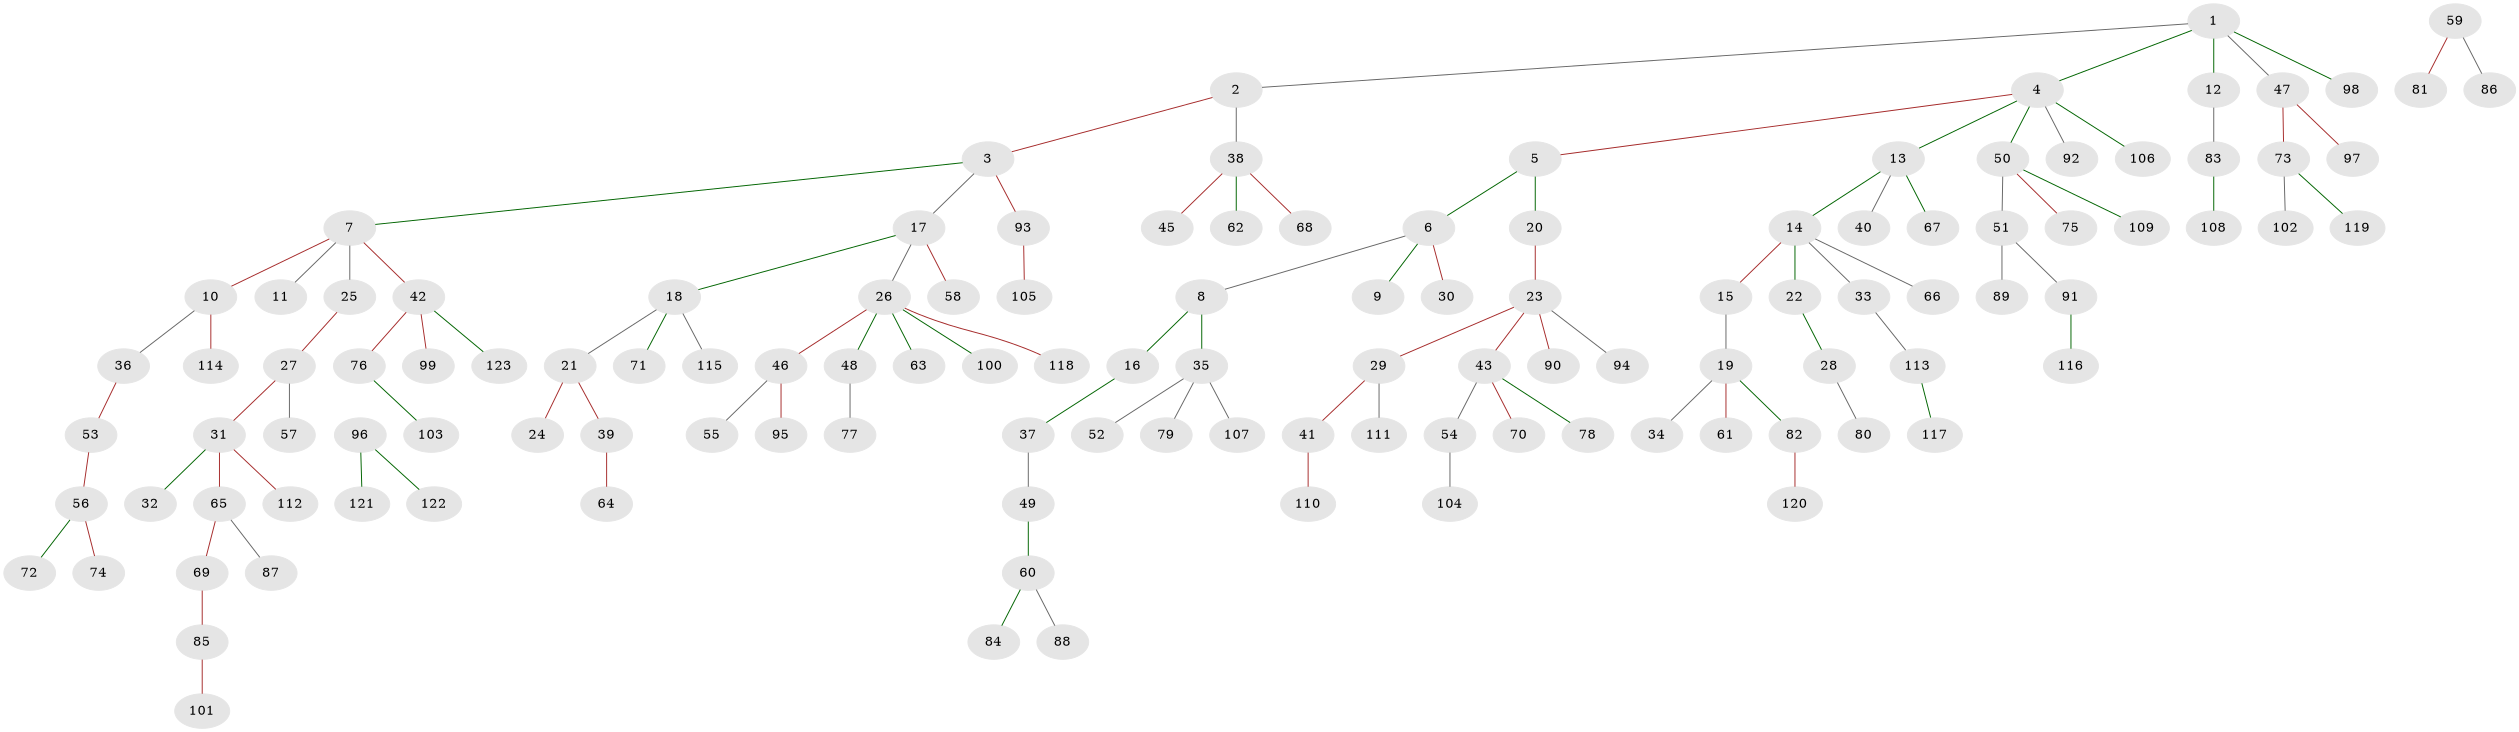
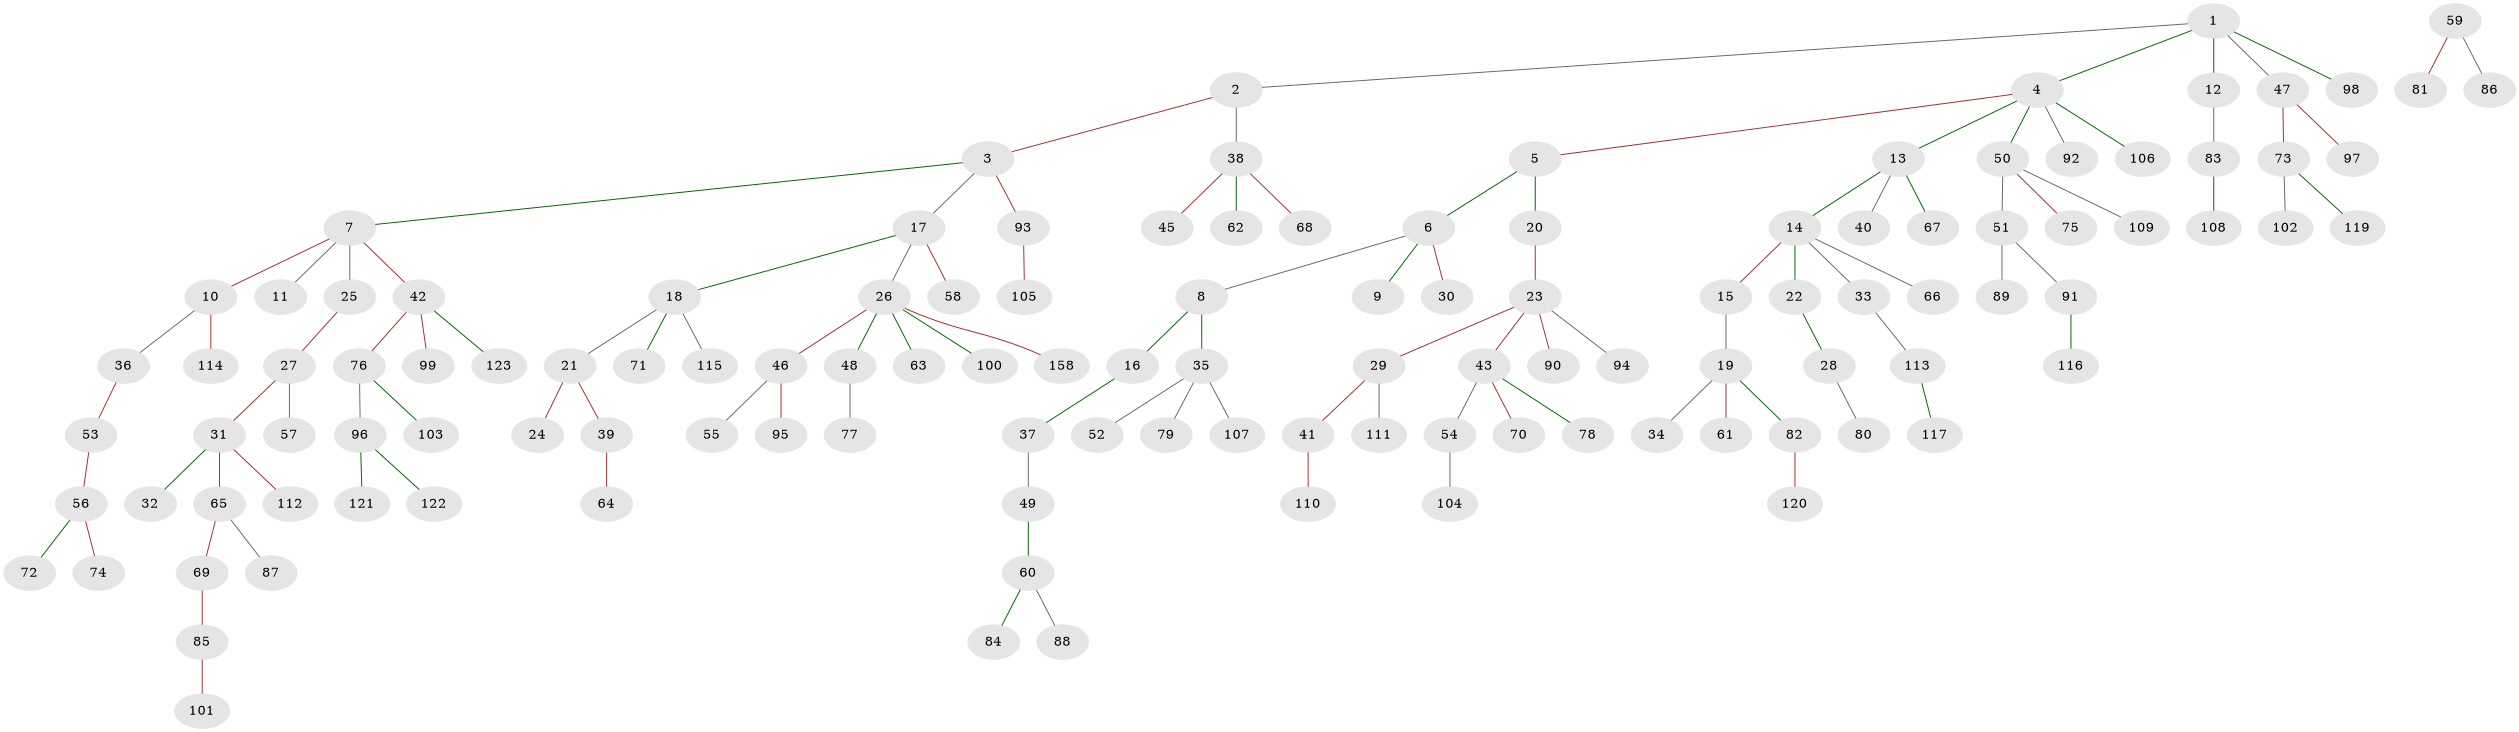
  graph {
    node [color=gray90 style=filled]
    edge [color=brown]
    1
    2
    4
    12
    47
    98
    3
    38
    5
    13
    50
    92
    106
    83
    73
    97
    7
    17
    93
    45
    62
    68
    10
    11
    25
    42
    18
    26
    58
    105
    6
    20
    14
    40
    67
    51
    75
    109
    8
    9
    30
    23
    16
    35
    36
    114
    27
    76
    99
    123
    37
    52
    79
    107
    53
    108
    15
    22
    33
    66
    19
    28
    113
    34
    61
    82
    49
    21
    71
    115
    46
    48
    63
    100
-   118
+   118 [label=158]
    24
    39
    120
    29
    43
    90
    94
    64
    80
    41
    111
    54
    70
    78
    31
    57
    59
    81
    86
    55
    95
    77
    32
    65
    112
    110
    69
    87
    117
    56
    60
    96
    103
    104
    102
    119
    84
    88
    89
    91
    116
    72
    74
    85
    101
    121
    122
    1 -- 2 [color=gray40]
    1 -- 4 [color=darkgreen]
    1 -- 12 [color=darkgreen]
    1 -- 47 [color=gray40]
    1 -- 98 [color=darkgreen]
    2 -- 3
    2 -- 38 [color=gray40]
    4 -- 5
    4 -- 13 [color=darkgreen]
    4 -- 50 [color=darkgreen]
    4 -- 92 [color=gray40]
    4 -- 106 [color=darkgreen]
    12 -- 83 [color=gray40]
    47 -- 73
    47 -- 97
    3 -- 7 [color=darkgreen]
    3 -- 17 [color=gray40]
    3 -- 93
    38 -- 45
    38 -- 62 [color=darkgreen]
    38 -- 68
    5 -- 6 [color=darkgreen]
    5 -- 20 [color=darkgreen]
    13 -- 14 [color=darkgreen]
    13 -- 40 [color=gray40]
    13 -- 67 [color=darkgreen]
    50 -- 51 [color=gray40]
    50 -- 75
-   50 -- 109 [color=darkgreen]
+   50 -- 109 [color=gray40]
    83 -- 108 [color=darkgreen]
    73 -- 102 [color=gray40]
    73 -- 119 [color=darkgreen]
    7 -- 10
    7 -- 11 [color=gray40]
    7 -- 25 [color=gray40]
    7 -- 42
    17 -- 18 [color=darkgreen]
    17 -- 26 [color=gray40]
    17 -- 58
    93 -- 105
    10 -- 36 [color=gray40]
    10 -- 114
    25 -- 27
    42 -- 76
    42 -- 99
    42 -- 123 [color=darkgreen]
    18 -- 21 [color=gray40]
    18 -- 71 [color=darkgreen]
    18 -- 115 [color=gray40]
    26 -- 46
    26 -- 48 [color=darkgreen]
    26 -- 63 [color=darkgreen]
    26 -- 100 [color=darkgreen]
    26 -- 118
    6 -- 8 [color=gray40]
    6 -- 9 [color=darkgreen]
    6 -- 30
    20 -- 23
    14 -- 15
    14 -- 22 [color=darkgreen]
    14 -- 33 [color=gray40]
    14 -- 66 [color=gray40]
    51 -- 89 [color=gray40]
    51 -- 91 [color=gray40]
    8 -- 16 [color=darkgreen]
    8 -- 35 [color=darkgreen]
    23 -- 29
    23 -- 43
    23 -- 90
    23 -- 94 [color=gray40]
    16 -- 37 [color=darkgreen]
    35 -- 52 [color=gray40]
    35 -- 79 [color=gray40]
    35 -- 107 [color=gray40]
    36 -- 53
    27 -- 31
    27 -- 57 [color=gray40]
+   76 -- 96 [color=gray40]
    76 -- 103 [color=darkgreen]
    37 -- 49 [color=gray40]
    53 -- 56
    15 -- 19 [color=gray40]
    22 -- 28 [color=darkgreen]
    33 -- 113 [color=gray40]
    19 -- 34 [color=gray40]
    19 -- 61
    19 -- 82 [color=darkgreen]
    28 -- 80 [color=gray40]
    113 -- 117 [color=darkgreen]
    82 -- 120
    49 -- 60 [color=darkgreen]
    21 -- 24
    21 -- 39
    46 -- 55 [color=gray40]
    46 -- 95
    48 -- 77 [color=gray40]
    39 -- 64
    29 -- 41
    29 -- 111 [color=gray40]
    43 -- 54 [color=gray40]
    43 -- 70
    43 -- 78 [color=darkgreen]
    41 -- 110
    54 -- 104 [color=gray40]
    31 -- 32 [color=darkgreen]
    31 -- 65
    31 -- 112
    59 -- 81
    59 -- 86 [color=gray40]
    65 -- 69
    65 -- 87 [color=gray40]
    69 -- 85
    56 -- 72 [color=darkgreen]
    56 -- 74
    60 -- 84 [color=darkgreen]
    60 -- 88 [color=gray40]
    96 -- 121 [color=darkgreen]
    96 -- 122 [color=darkgreen]
    91 -- 116 [color=darkgreen]
    85 -- 101
  }
